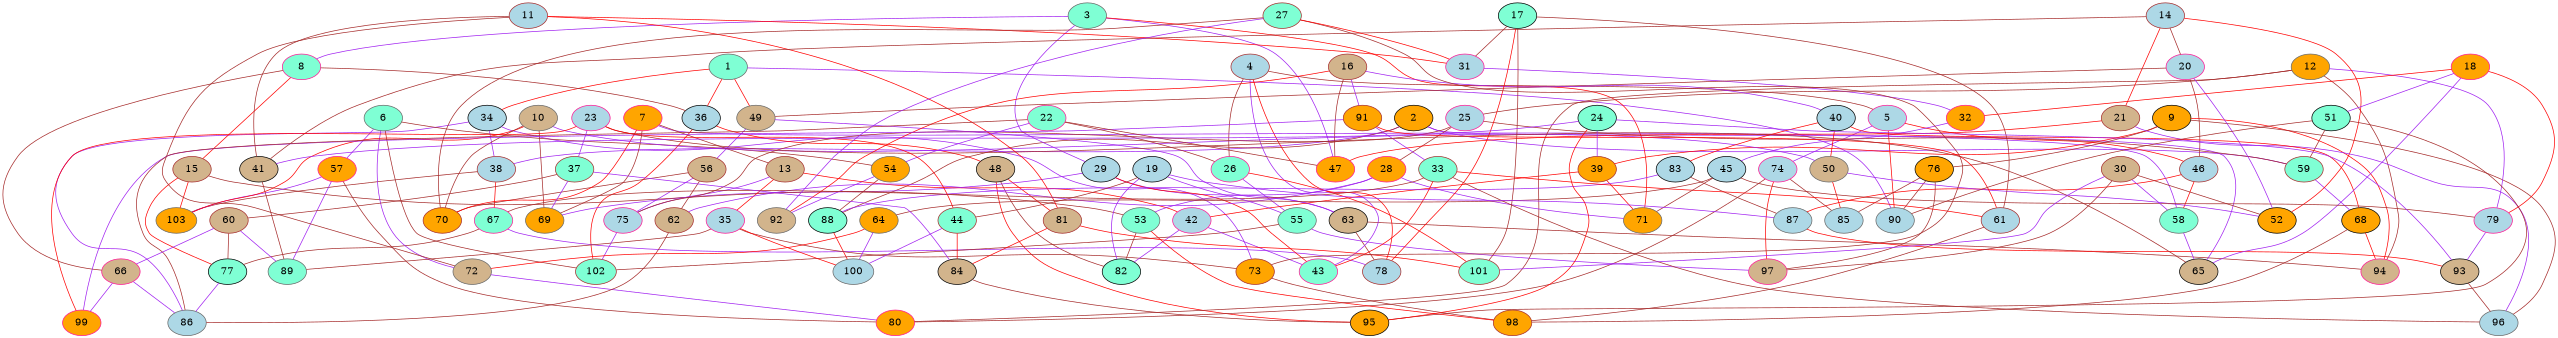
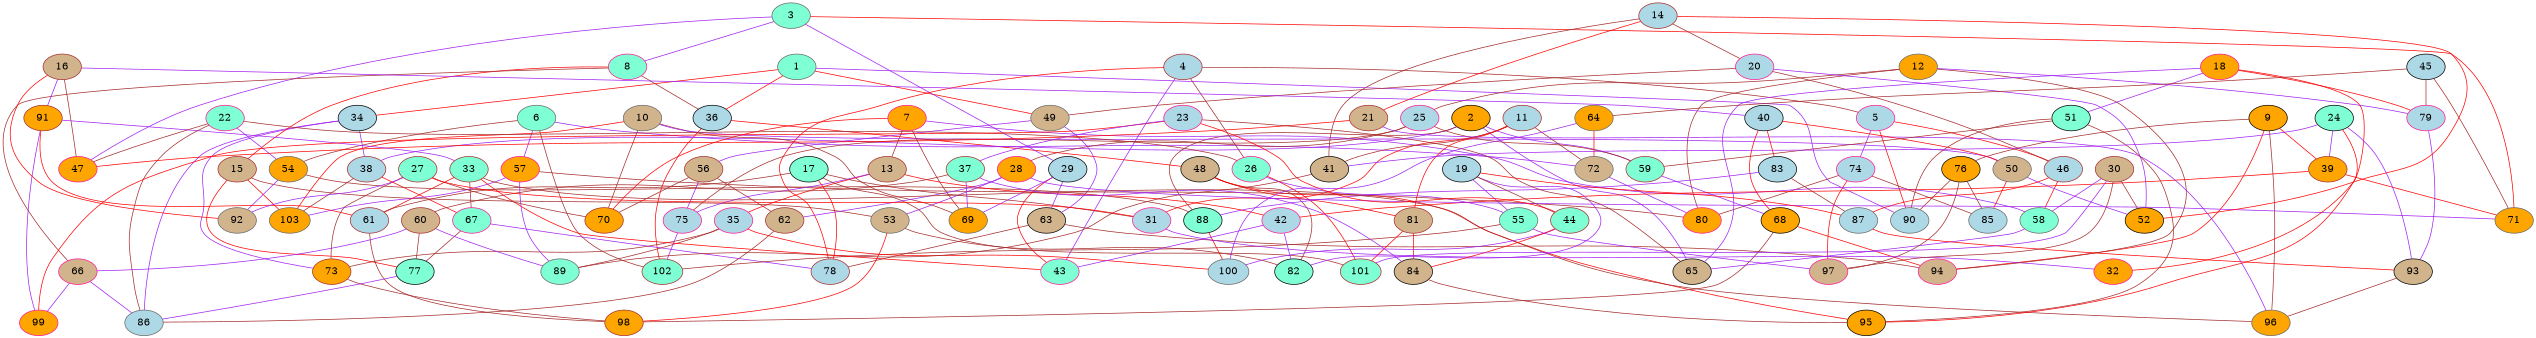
  graph {
    node [color=brown fillcolor=lightblue style=filled]
    edge [color=brown]
    1 [color=gray40 fillcolor=aquamarine]
    34 [color=black]
    36 [color=black]
    49 [color=gray40 fillcolor=tan]
    90 [color=gray40]
    38
    86 [color=gray40]
    73 [fillcolor=orange]
    102 [fillcolor=aquamarine]
    48 [color=black fillcolor=tan]
    63 [color=black fillcolor=tan]
    56 [fillcolor=tan]
    2 [color=black fillcolor=orange]
    59 [fillcolor=aquamarine]
    65 [color=black fillcolor=tan]
    88 [color=black fillcolor=aquamarine]
    103 [color=gray40 fillcolor=orange]
    67 [color=deeppink fillcolor=aquamarine]
    68 [color=black fillcolor=orange]
    100 [color=gray40]
    3 [color=gray40 fillcolor=aquamarine]
    8 [color=deeppink fillcolor=aquamarine]
    29 [color=black]
    47 [color=deeppink fillcolor=orange]
    71 [color=gray40 fillcolor=orange]
    15 [fillcolor=tan]
    66 [color=deeppink fillcolor=tan]
    43 [color=deeppink fillcolor=aquamarine]
    69 [color=gray40 fillcolor=orange]
    5 [color=deeppink]
    4
    26 [color=deeppink fillcolor=aquamarine]
    78
    46
    74 [color=deeppink]
    101 [fillcolor=aquamarine]
    55 [color=gray40 fillcolor=aquamarine]
    58 [color=gray40 fillcolor=aquamarine]
    87 [color=gray40]
    80 [color=deeppink fillcolor=orange]
    97 [color=deeppink fillcolor=tan]
    85 [color=gray40]
    6 [color=gray40 fillcolor=aquamarine]
    54 [color=gray40 fillcolor=orange]
    57 [color=deeppink fillcolor=orange]
    72 [color=gray40 fillcolor=tan]
    92 [color=gray40 fillcolor=tan]
    89 [color=gray40 fillcolor=aquamarine]
    7 [color=deeppink fillcolor=orange]
    13 [fillcolor=tan]
    70 [fillcolor=orange]
    35 [color=deeppink]
    42 [color=deeppink]
    75 [color=deeppink]
-   53 [color=gray40 fillcolor=aquamarine]
+   53 [color=gray40 fillcolor=tan]
    77 [color=black fillcolor=aquamarine]
    99 [color=deeppink fillcolor=orange]
    9 [color=black fillcolor=orange]
    39 [fillcolor=orange]
    76 [color=black fillcolor=orange]
    94 [color=deeppink fillcolor=tan]
-   96 [color=gray40]
+   96 [color=gray40 fillcolor=orange]
    10 [color=gray40 fillcolor=tan]
    50 [color=gray40 fillcolor=tan]
    52 [color=black fillcolor=orange]
    11
    31 [color=deeppink]
    41 [color=black fillcolor=tan]
    81 [fillcolor=tan]
    32 [color=deeppink fillcolor=orange]
    84 [color=black fillcolor=tan]
    12 [color=gray40 fillcolor=orange]
    25 [color=deeppink]
    79 [color=deeppink]
    28 [color=deeppink fillcolor=orange]
    93 [color=black fillcolor=tan]
    82 [color=black fillcolor=aquamarine]
    14
    20 [color=deeppink]
    21 [fillcolor=tan]
    98 [fillcolor=orange]
    16 [fillcolor=tan]
    40 [color=black]
    91 [fillcolor=orange]
    83 [color=black]
    33 [fillcolor=aquamarine]
    17 [color=black fillcolor=aquamarine]
    61
    18 [color=deeppink fillcolor=orange]
    51 [color=black fillcolor=aquamarine]
    45 [color=black]
    95 [color=black fillcolor=orange]
    19 [color=black]
    44 [fillcolor=aquamarine]
    62 [fillcolor=tan]
    22 [color=deeppink fillcolor=aquamarine]
    23 [color=deeppink]
    37 [fillcolor=aquamarine]
    60 [fillcolor=tan]
    24 [color=black fillcolor=aquamarine]
    27 [fillcolor=aquamarine]
    30 [fillcolor=tan]
    64 [color=gray40 fillcolor=orange]
    1 -- 34 [color=red]
    1 -- 36 [color=red]
    1 -- 49 [color=red]
    1 -- 90 [color=purple]
    34 -- 38 [color=purple]
    34 -- 86 [color=purple]
    34 -- 73 [color=purple]
    36 -- 102 [color=red]
    36 -- 48 [color=red]
    49 -- 63 [color=purple]
    49 -- 56 [color=purple]
    38 -- 103
    38 -- 67 [color=red]
    73 -- 98
    48 -- 81 [color=red]
    48 -- 82
    48 -- 95 [color=red]
    63 -- 78
    63 -- 94
    56 -- 70
    56 -- 75 [color=purple]
    56 -- 62
    2 -- 38 [color=purple]
    2 -- 59 [color=purple]
    2 -- 65 [color=purple]
    2 -- 88
    59 -- 68 [color=purple]
    88 -- 100 [color=red]
    67 -- 78 [color=purple]
    67 -- 77
    68 -- 94 [color=red]
    68 -- 98
    3 -- 8 [color=purple]
    3 -- 29 [color=purple]
    3 -- 47 [color=purple]
    3 -- 71 [color=red]
    8 -- 36
    8 -- 15 [color=red]
    8 -- 66
    29 -- 63 [color=purple]
    29 -- 43 [color=red]
    29 -- 69 [color=purple]
    15 -- 103 [color=red]
    15 -- 53
    15 -- 77 [color=red]
    66 -- 86 [color=purple]
    66 -- 99 [color=purple]
    5 -- 90 [color=red]
    5 -- 46 [color=red]
    5 -- 74 [color=purple]
    4 -- 43 [color=purple]
    4 -- 5
    4 -- 26
    4 -- 78 [color=red]
    26 -- 101 [color=red]
    26 -- 55 [color=purple]
    46 -- 58 [color=red]
    46 -- 87 [color=red]
    74 -- 80
    74 -- 97 [color=red]
    74 -- 85
    55 -- 102
    55 -- 97 [color=purple]
    58 -- 65 [color=purple]
    87 -- 93 [color=red]
    6 -- 102
    6 -- 54
    6 -- 57 [color=purple]
    6 -- 72 [color=purple]
    54 -- 88
    54 -- 92 [color=purple]
    57 -- 103 [color=purple]
    57 -- 80
    57 -- 89 [color=purple]
    72 -- 80 [color=purple]
    7 -- 69
    7 -- 58 [color=purple]
    7 -- 13
    7 -- 70 [color=red]
    13 -- 35 [color=red]
    13 -- 42 [color=red]
    13 -- 75 [color=purple]
    35 -- 73
    35 -- 100 [color=red]
    35 -- 89
    42 -- 43 [color=purple]
    42 -- 82 [color=purple]
    75 -- 102 [color=purple]
    53 -- 82
    53 -- 98 [color=red]
    77 -- 86 [color=purple]
    9 -- 39 [color=red]
    9 -- 76
    9 -- 94 [color=red]
    9 -- 96
    39 -- 71 [color=red]
    39 -- 42 [color=red]
    76 -- 90
    76 -- 97
    76 -- 85
    10 -- 103 [color=red]
    10 -- 69
    10 -- 70
    10 -- 50 [color=purple]
    50 -- 85 [color=red]
    50 -- 52 [color=purple]
    11 -- 72
    11 -- 31 [color=red]
    11 -- 41
    11 -- 81 [color=red]
    31 -- 32 [color=purple]
    41 -- 89
    81 -- 101 [color=red]
    81 -- 84 [color=red]
-   32 -- 45 [color=purple]
    84 -- 95
    12 -- 80
    12 -- 94
    12 -- 25
    12 -- 79 [color=purple]
    25 -- 59
    25 -- 75
    25 -- 28
    79 -- 93 [color=purple]
    28 -- 71 [color=purple]
    28 -- 53 [color=purple]
    28 -- 62 [color=purple]
    93 -- 96
    14 -- 52 [color=red]
    14 -- 41
    14 -- 20
    14 -- 21 [color=red]
    20 -- 49
    20 -- 46
    20 -- 52 [color=purple]
    21 -- 47 [color=red]
    21 -- 96 [color=purple]
    16 -- 47
    16 -- 92 [color=red]
    16 -- 40 [color=purple]
    16 -- 91 [color=purple]
    40 -- 68 [color=red]
    40 -- 50 [color=red]
    40 -- 83 [color=red]
    91 -- 99 [color=purple]
    91 -- 33 [color=purple]
    83 -- 88 [color=purple]
    83 -- 87
    33 -- 67
    33 -- 43 [color=red]
    33 -- 96
    33 -- 61 [color=red]
    17 -- 78 [color=red]
    17 -- 101
    17 -- 31
    17 -- 61
    61 -- 98
    61 -- 91 [color=red]
    18 -- 65 [color=purple]
    18 -- 32 [color=red]
    18 -- 79 [color=red]
    18 -- 51 [color=purple]
    51 -- 90
    51 -- 59
    51 -- 95
    45 -- 71
    45 -- 79
    45 -- 64
    19 -- 55 [color=purple]
-   19 -- 87 [color=purple]
+   19 -- 87 [color=red]
    19 -- 82 [color=purple]
    19 -- 44
    44 -- 100 [color=purple]
    44 -- 84 [color=red]
    62 -- 86
    22 -- 86
    22 -- 47
    22 -- 26
    22 -- 54 [color=purple]
    23 -- 65
    23 -- 99 [color=red]
    23 -- 44 [color=red]
    23 -- 37 [color=purple]
    37 -- 69 [color=purple]
    37 -- 84 [color=purple]
    37 -- 60
    60 -- 66 [color=purple]
    60 -- 89 [color=purple]
    60 -- 77
    24 -- 39 [color=purple]
    24 -- 41 [color=purple]
    24 -- 93 [color=purple]
    24 -- 95 [color=red]
    27 -- 73
    27 -- 92 [color=purple]
    27 -- 70
    27 -- 31 [color=red]
    30 -- 101 [color=purple]
    30 -- 58 [color=purple]
    30 -- 97
    30 -- 52
    64 -- 100 [color=purple]
    64 -- 72 [color=red]
  }
